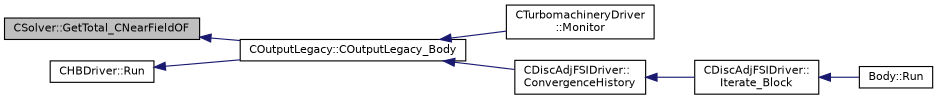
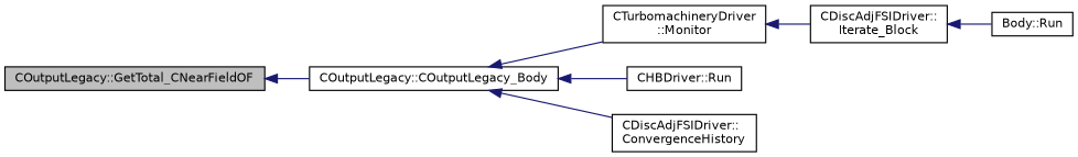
  digraph {
    rankdir=LR
    node [color=black fillcolor=white fontname=Helvetica fontsize=10 shape=record style=filled]
    edge [color=midnightblue dir=back fontname=Helvetica fontsize=10 labelfontname=Helvetica labelfontsize=10 style=solid]
-   n1 [fillcolor=grey75 fontcolor=black height=0.2 label="CSolver::GetTotal_CNearFieldOF" width=0.4]
+   n1 [fillcolor=grey75 fontcolor=black height=0.2 label="COutputLegacy::GetTotal_CNearFieldOF" width=0.4]
    n2 [height=0.2 label="COutputLegacy::COutputLegacy_Body" width=0.4]
    n3 [height=0.2 label="CTurbomachineryDriver\l::Monitor" width=0.4]
    n4 [height=0.2 label="CHBDriver::Run" width=0.4]
    n5 [height=0.2 label="CDiscAdjFSIDriver::\lConvergenceHistory" width=0.4]
    n6 [height=0.2 label="CDiscAdjFSIDriver::\lIterate_Block" width=0.4]
    n7 [height=0.2 label="Body::Run" width=0.4]
    n1 -> n2
    n2 -> n3
-   n4 -> n2
+   n2 -> n4
    n2 -> n5
-   n5 -> n6
+   n3 -> n6
    n6 -> n7
  }
